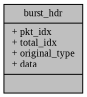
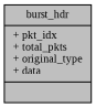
  digraph {
    fontname="Liberation Serif"
-   n1 [color=black fillcolor=grey75 fontcolor=black fontname="Liberation Serif" fontsize=10 height=0.2 label="{burst_hdr\n|+ pkt_idx\l+ total_idx\l+ original_type\l+ data\l|}" shape=record style=filled width=0.4]
+   n1 [color=black fillcolor=grey75 fontcolor=black fontname="Liberation Serif" fontsize=10 height=0.2 label="{burst_hdr\n|+ pkt_idx\l+ total_pkts\l+ original_type\l+ data\l|}" shape=record style=filled width=0.4]
  }
